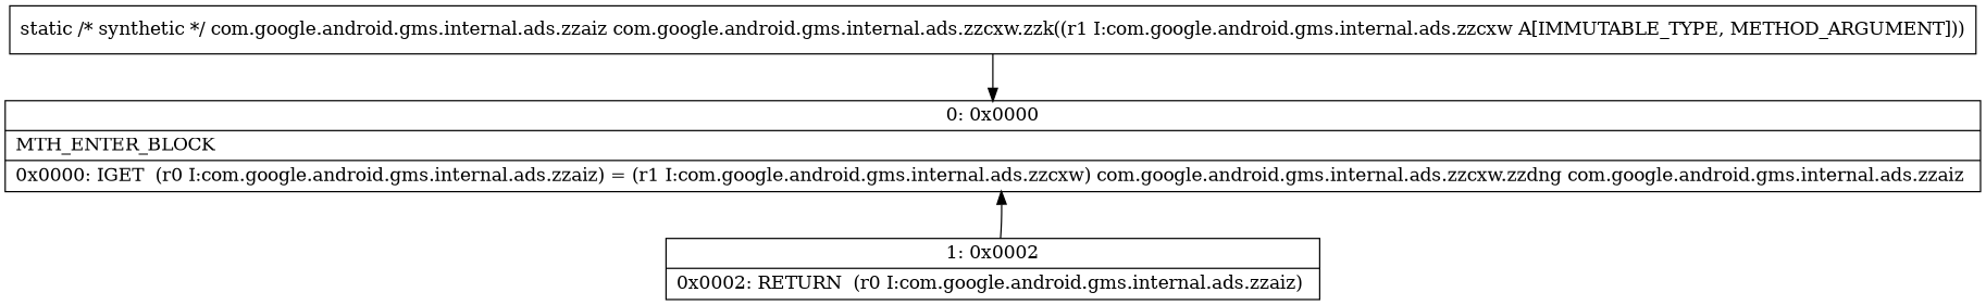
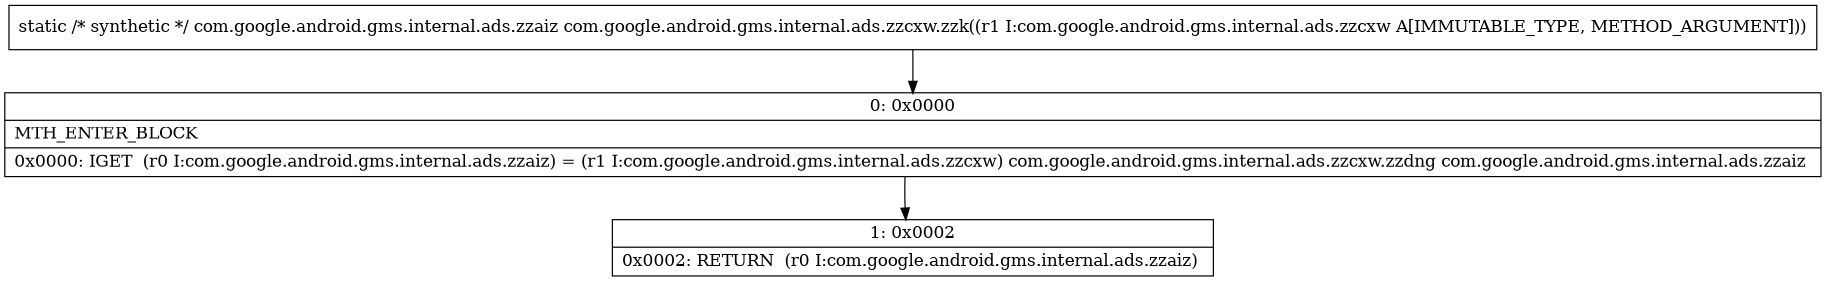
  digraph {
    node [shape=record]
    n1 [label="{0\:\ 0x0000|MTH_ENTER_BLOCK\l|0x0000: IGET  (r0 I:com.google.android.gms.internal.ads.zzaiz) = (r1 I:com.google.android.gms.internal.ads.zzcxw) com.google.android.gms.internal.ads.zzcxw.zzdng com.google.android.gms.internal.ads.zzaiz \l}"]
    n2 [label="{1\:\ 0x0002|0x0002: RETURN  (r0 I:com.google.android.gms.internal.ads.zzaiz) \l}"]
    n3 [label="{static \/* synthetic *\/ com.google.android.gms.internal.ads.zzaiz com.google.android.gms.internal.ads.zzcxw.zzk((r1 I:com.google.android.gms.internal.ads.zzcxw A[IMMUTABLE_TYPE, METHOD_ARGUMENT])) }"]
-   n2 -> n1
+   n1 -> n2
    n3 -> n1
  }
